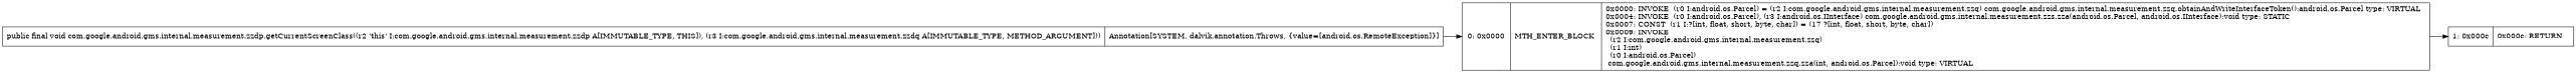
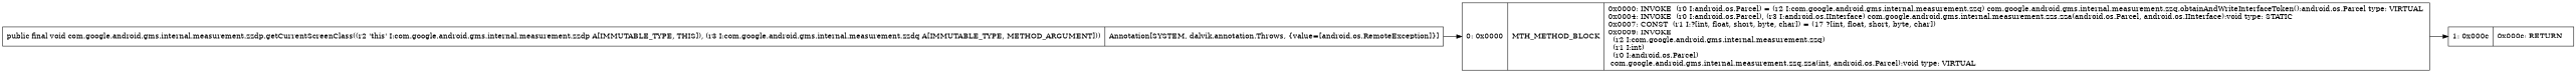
  digraph {
    rankdir=LR
    node [shape=record]
-   n1 [label="{0\:\ 0x0000|MTH_ENTER_BLOCK\l|0x0000: INVOKE  (r0 I:android.os.Parcel) = (r2 I:com.google.android.gms.internal.measurement.zzq) com.google.android.gms.internal.measurement.zzq.obtainAndWriteInterfaceToken():android.os.Parcel type: VIRTUAL \l0x0004: INVOKE  (r0 I:android.os.Parcel), (r3 I:android.os.IInterface) com.google.android.gms.internal.measurement.zzs.zza(android.os.Parcel, android.os.IInterface):void type: STATIC \l0x0007: CONST  (r1 I:?[int, float, short, byte, char]) = (17 ?[int, float, short, byte, char]) \l0x0009: INVOKE  \l  (r2 I:com.google.android.gms.internal.measurement.zzq)\l  (r1 I:int)\l  (r0 I:android.os.Parcel)\l com.google.android.gms.internal.measurement.zzq.zza(int, android.os.Parcel):void type: VIRTUAL \l}"]
+   n1 [label="{0\:\ 0x0000|MTH_METHOD_BLOCK\l|0x0000: INVOKE  (r0 I:android.os.Parcel) = (r2 I:com.google.android.gms.internal.measurement.zzq) com.google.android.gms.internal.measurement.zzq.obtainAndWriteInterfaceToken():android.os.Parcel type: VIRTUAL \l0x0004: INVOKE  (r0 I:android.os.Parcel), (r3 I:android.os.IInterface) com.google.android.gms.internal.measurement.zzs.zza(android.os.Parcel, android.os.IInterface):void type: STATIC \l0x0007: CONST  (r1 I:?[int, float, short, byte, char]) = (17 ?[int, float, short, byte, char]) \l0x0009: INVOKE  \l  (r2 I:com.google.android.gms.internal.measurement.zzq)\l  (r1 I:int)\l  (r0 I:android.os.Parcel)\l com.google.android.gms.internal.measurement.zzq.zza(int, android.os.Parcel):void type: VIRTUAL \l}"]
    n2 [label="{1\:\ 0x000c|0x000c: RETURN   \l}"]
    n3 [label="{public final void com.google.android.gms.internal.measurement.zzdp.getCurrentScreenClass((r2 'this' I:com.google.android.gms.internal.measurement.zzdp A[IMMUTABLE_TYPE, THIS]), (r3 I:com.google.android.gms.internal.measurement.zzdq A[IMMUTABLE_TYPE, METHOD_ARGUMENT]))  | Annotation[SYSTEM, dalvik.annotation.Throws, \{value=[android.os.RemoteException]\}]\l}"]
    n1 -> n2
    n3 -> n1
  }
